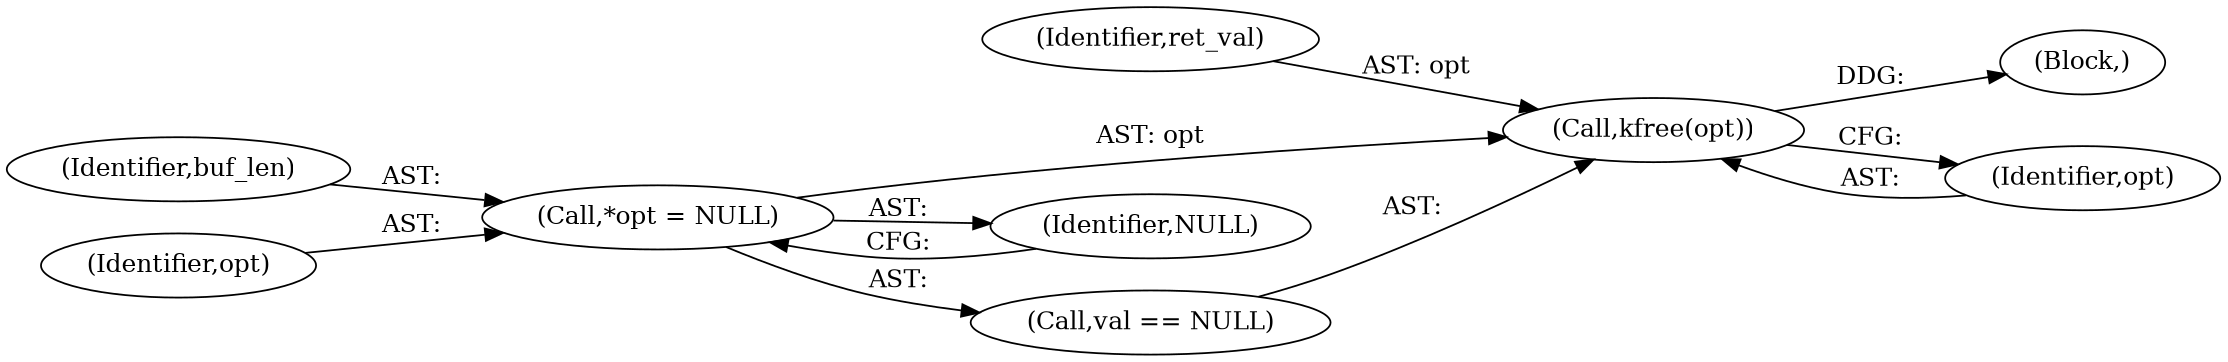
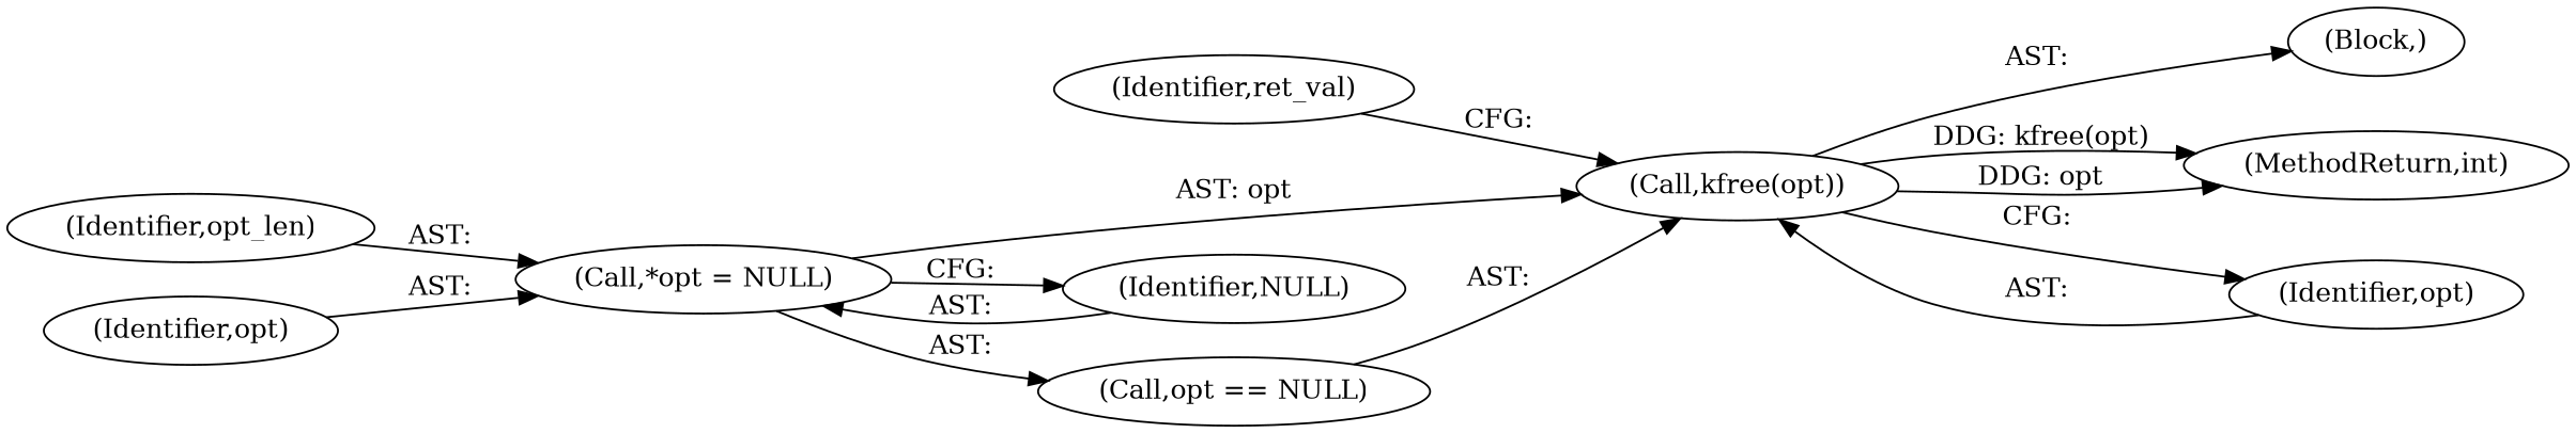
  digraph {
    rankdir=LR
    n1 [label="(Call,*opt = NULL)"]
    n2 [label="(Call,kfree(opt))"]
    n3 [label="(Identifier,NULL)"]
-   n4 [label="(Call,val == NULL)"]
+   n4 [label="(Call,opt == NULL)"]
    n5 [label="(Block,)"]
+   n6 [label="(MethodReturn,int)"]
    n7 [label="(Identifier,opt)"]
    n8 [label="(Identifier,ret_val)"]
-   n9 [label="(Identifier,buf_len)"]
+   n9 [label="(Identifier,opt_len)"]
    n10 [label="(Identifier,opt)"]
    n1 -> n2 [label="AST: opt"]
-   n1 -> n3 [label="AST: "]
+   n1 -> n3 [label="CFG: "]
    n1 -> n4 [label="AST: "]
-   n2 -> n5 [label="DDG: "]
+   n2 -> n5 [label="AST: "]
+   n2 -> n6 [label="DDG: kfree(opt)"]
+   n2 -> n6 [label="DDG: opt"]
    n2 -> n7 [label="CFG: "]
-   n3 -> n1 [label="CFG: "]
+   n3 -> n1 [label="AST: "]
    n4 -> n2 [label="AST: "]
    n7 -> n2 [label="AST: "]
-   n8 -> n2 [label="AST: opt"]
+   n8 -> n2 [label="CFG: "]
    n9 -> n1 [label="AST: "]
    n10 -> n1 [label="AST: "]
  }
